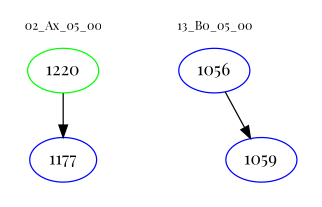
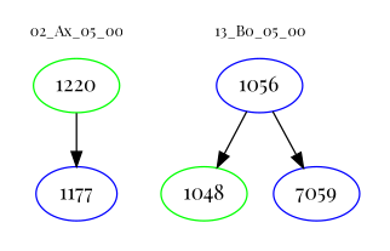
  digraph {
    fontname="Playfair Display"
    node [color=blue fontname="Playfair Display"]
    edge [color=black fontname="Playfair Display"]
    n1 [color=green label=1220]
    n2 [label=1177]
    n3 [label=1056]
-   n5 [label=1059]
+   n4 [color=green label=1048]
+   n5 [label=7059]
    subgraph cluster_1 {
      color=white
      fontsize=10
      label="02_Ax_05_00"
      n1
      n2
    }
    subgraph cluster_2 {
      color=white
      fontsize=10
      label="13_B0_05_00"
      n3
+     n4
      n5
    }
    n1 -> n2
+   n3 -> n4
    n3 -> n5
  }
